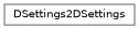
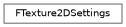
  digraph {
    rankdir=LR
-   n1 [color=grey40 fillcolor=white fontname=Helvetica fontsize=10 height=0.2 label=DSettings2DSettings shape=box style=filled width=0.4]
+   n1 [color=grey40 fillcolor=white fontname=Helvetica fontsize=10 height=0.2 label=FTexture2DSettings shape=box style=filled width=0.4]
  }
